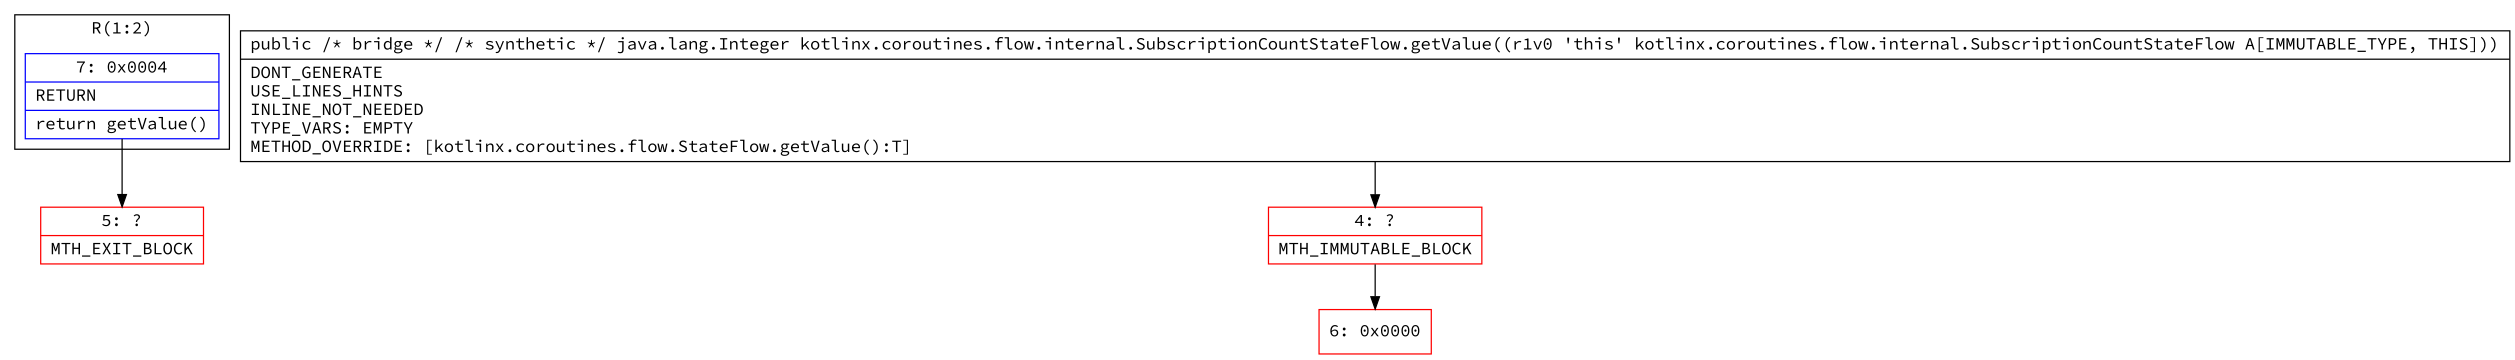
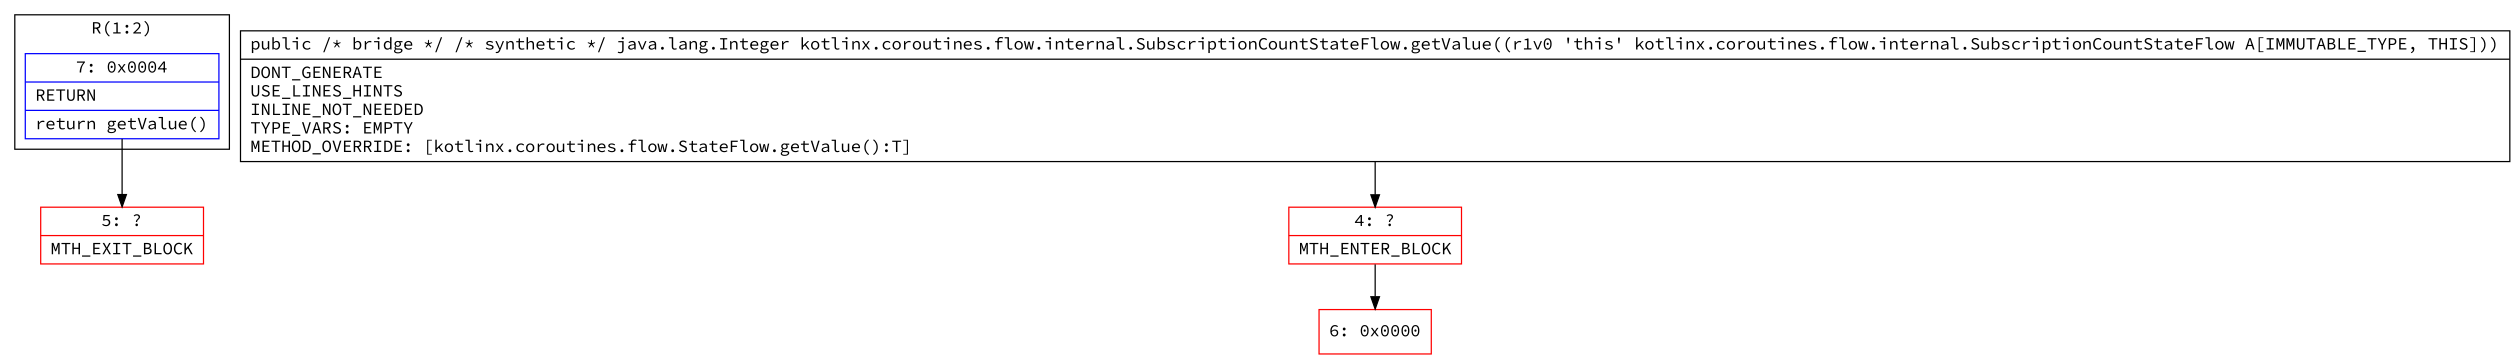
  digraph {
    fontname="Source Code Pro"
    node [color=red fontname="Source Code Pro" shape=record]
    edge [fontname="Source Code Pro"]
    n1 [color=blue label="{7\:\ 0x0004|RETURN\l|return getValue()\l}"]
    n2 [label="{5\:\ ?|MTH_EXIT_BLOCK\l}"]
-   n3 [label="{4\:\ ?|MTH_IMMUTABLE_BLOCK\l}"]
+   n3 [label="{4\:\ ?|MTH_ENTER_BLOCK\l}"]
    n4 [label="{6\:\ 0x0000}"]
    n5 [label="{public \/* bridge *\/ \/* synthetic *\/ java.lang.Integer kotlinx.coroutines.flow.internal.SubscriptionCountStateFlow.getValue((r1v0 'this' kotlinx.coroutines.flow.internal.SubscriptionCountStateFlow A[IMMUTABLE_TYPE, THIS]))  | DONT_GENERATE\lUSE_LINES_HINTS\lINLINE_NOT_NEEDED\lTYPE_VARS: EMPTY\lMETHOD_OVERRIDE: [kotlinx.coroutines.flow.StateFlow.getValue():T]\l}" color=""]
    subgraph cluster_1 {
      label="R(1:2)"
      n1
    }
    n1 -> n2
    n3 -> n4
    n5 -> n3
  }
